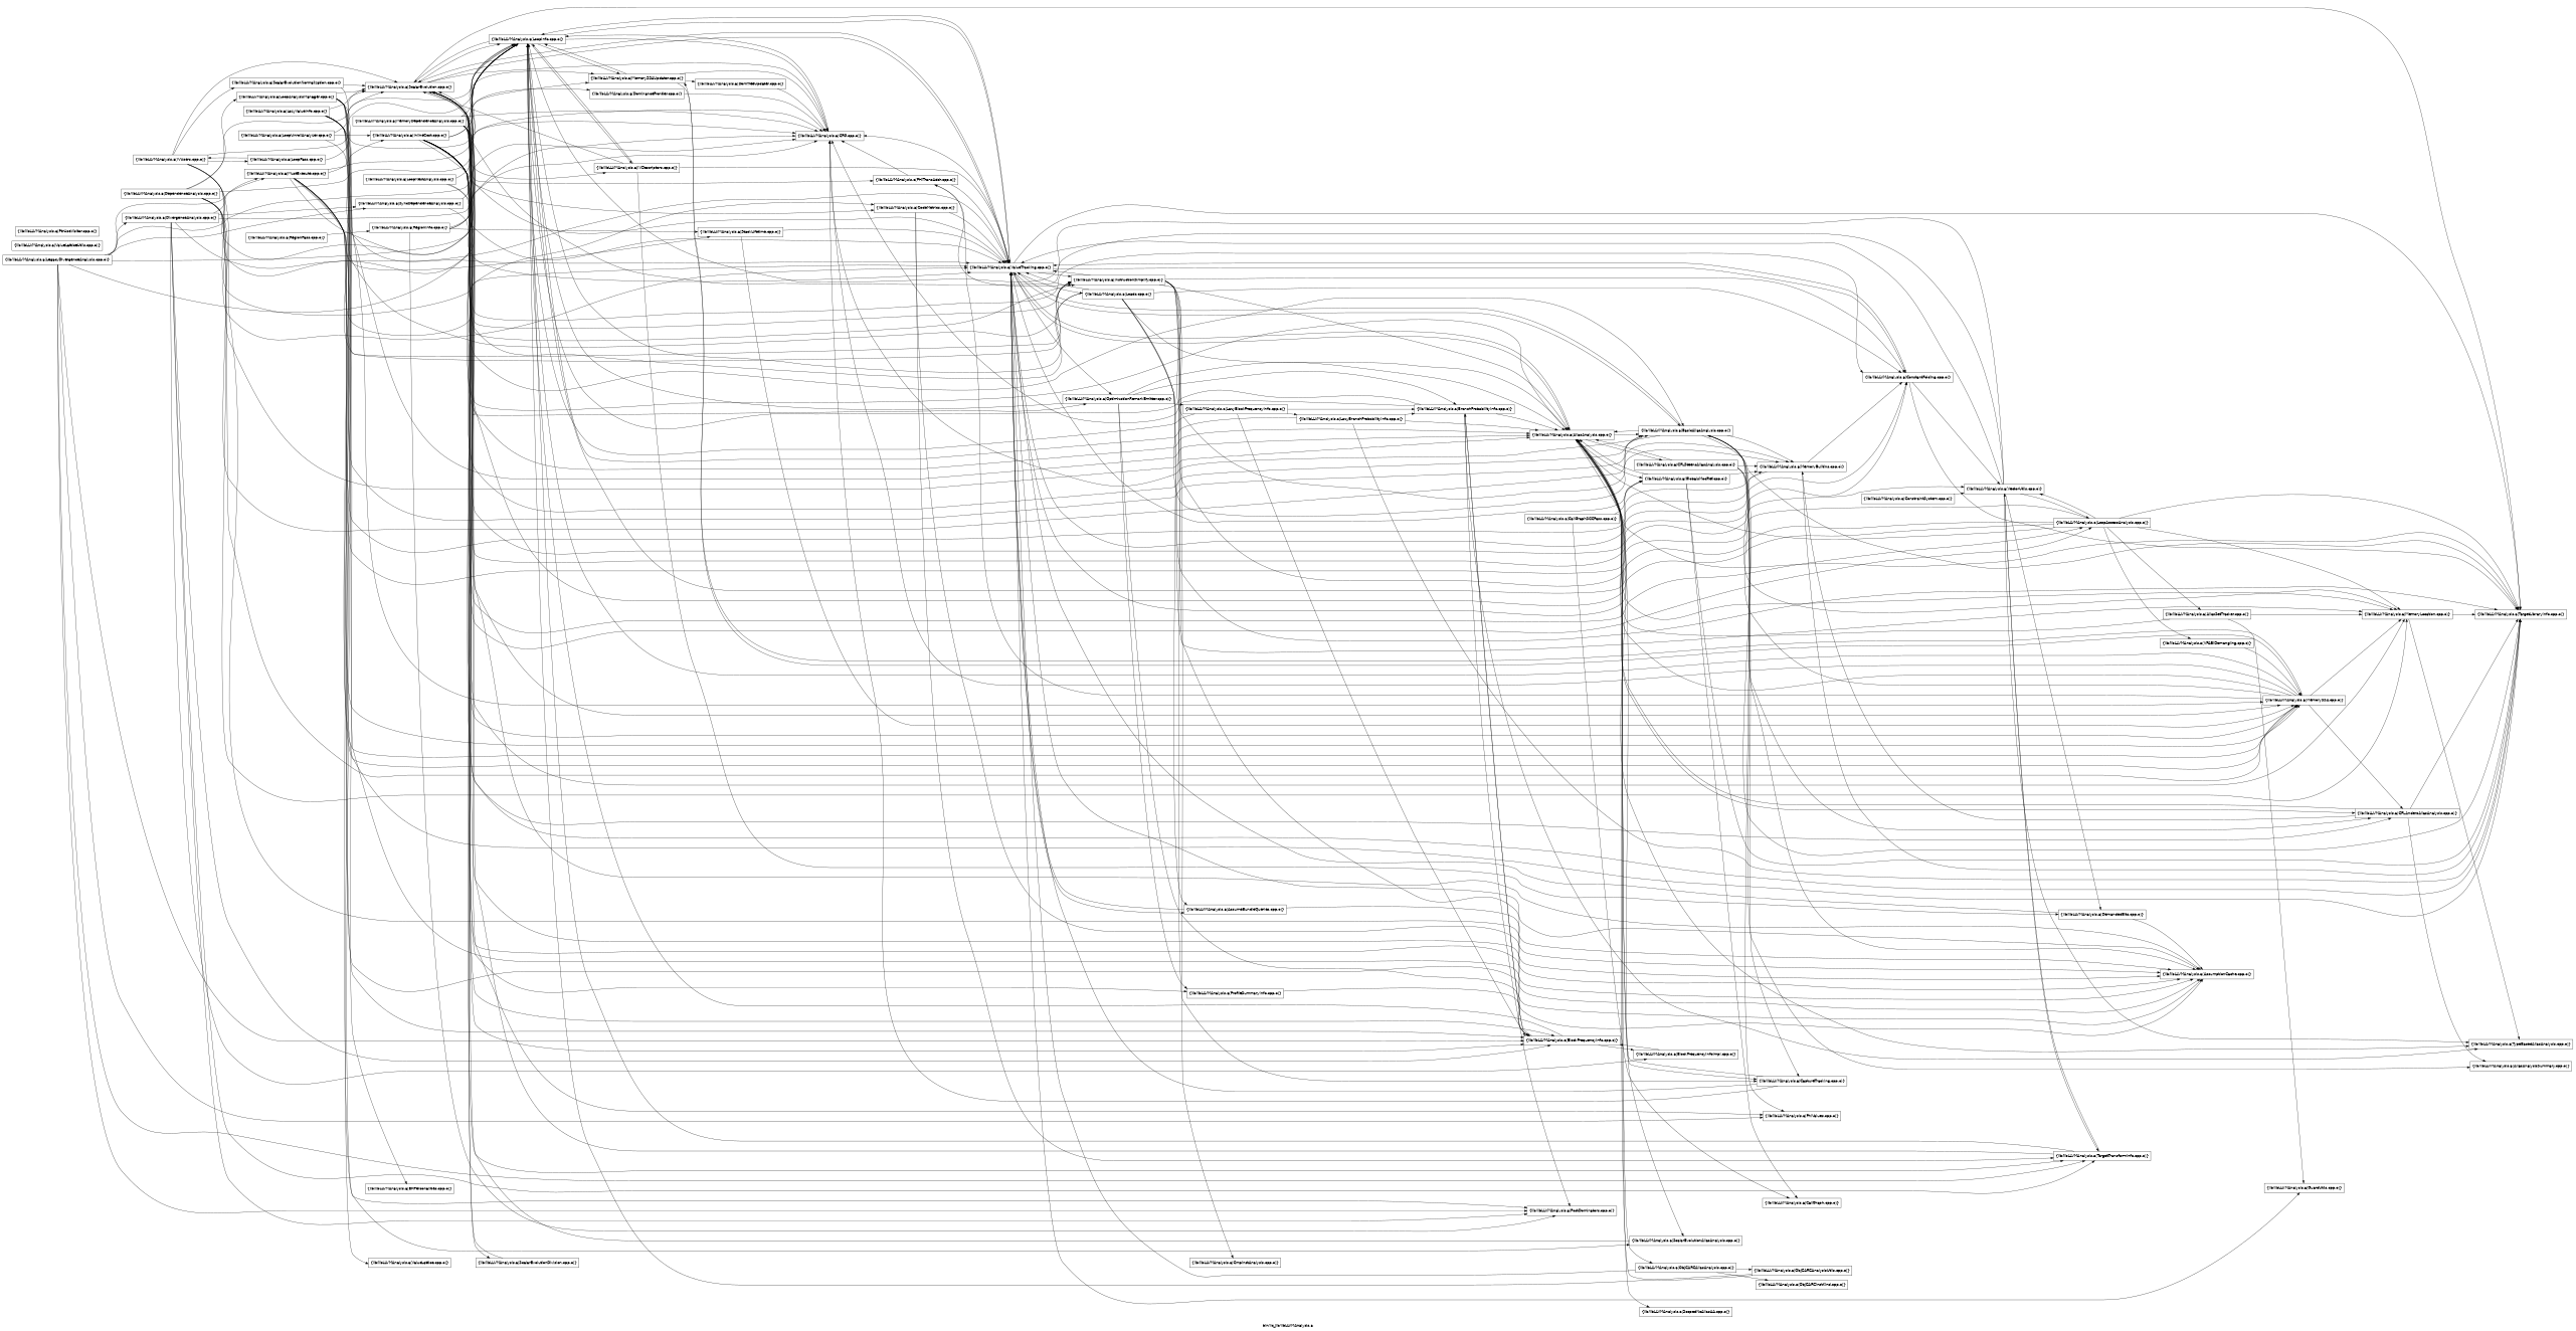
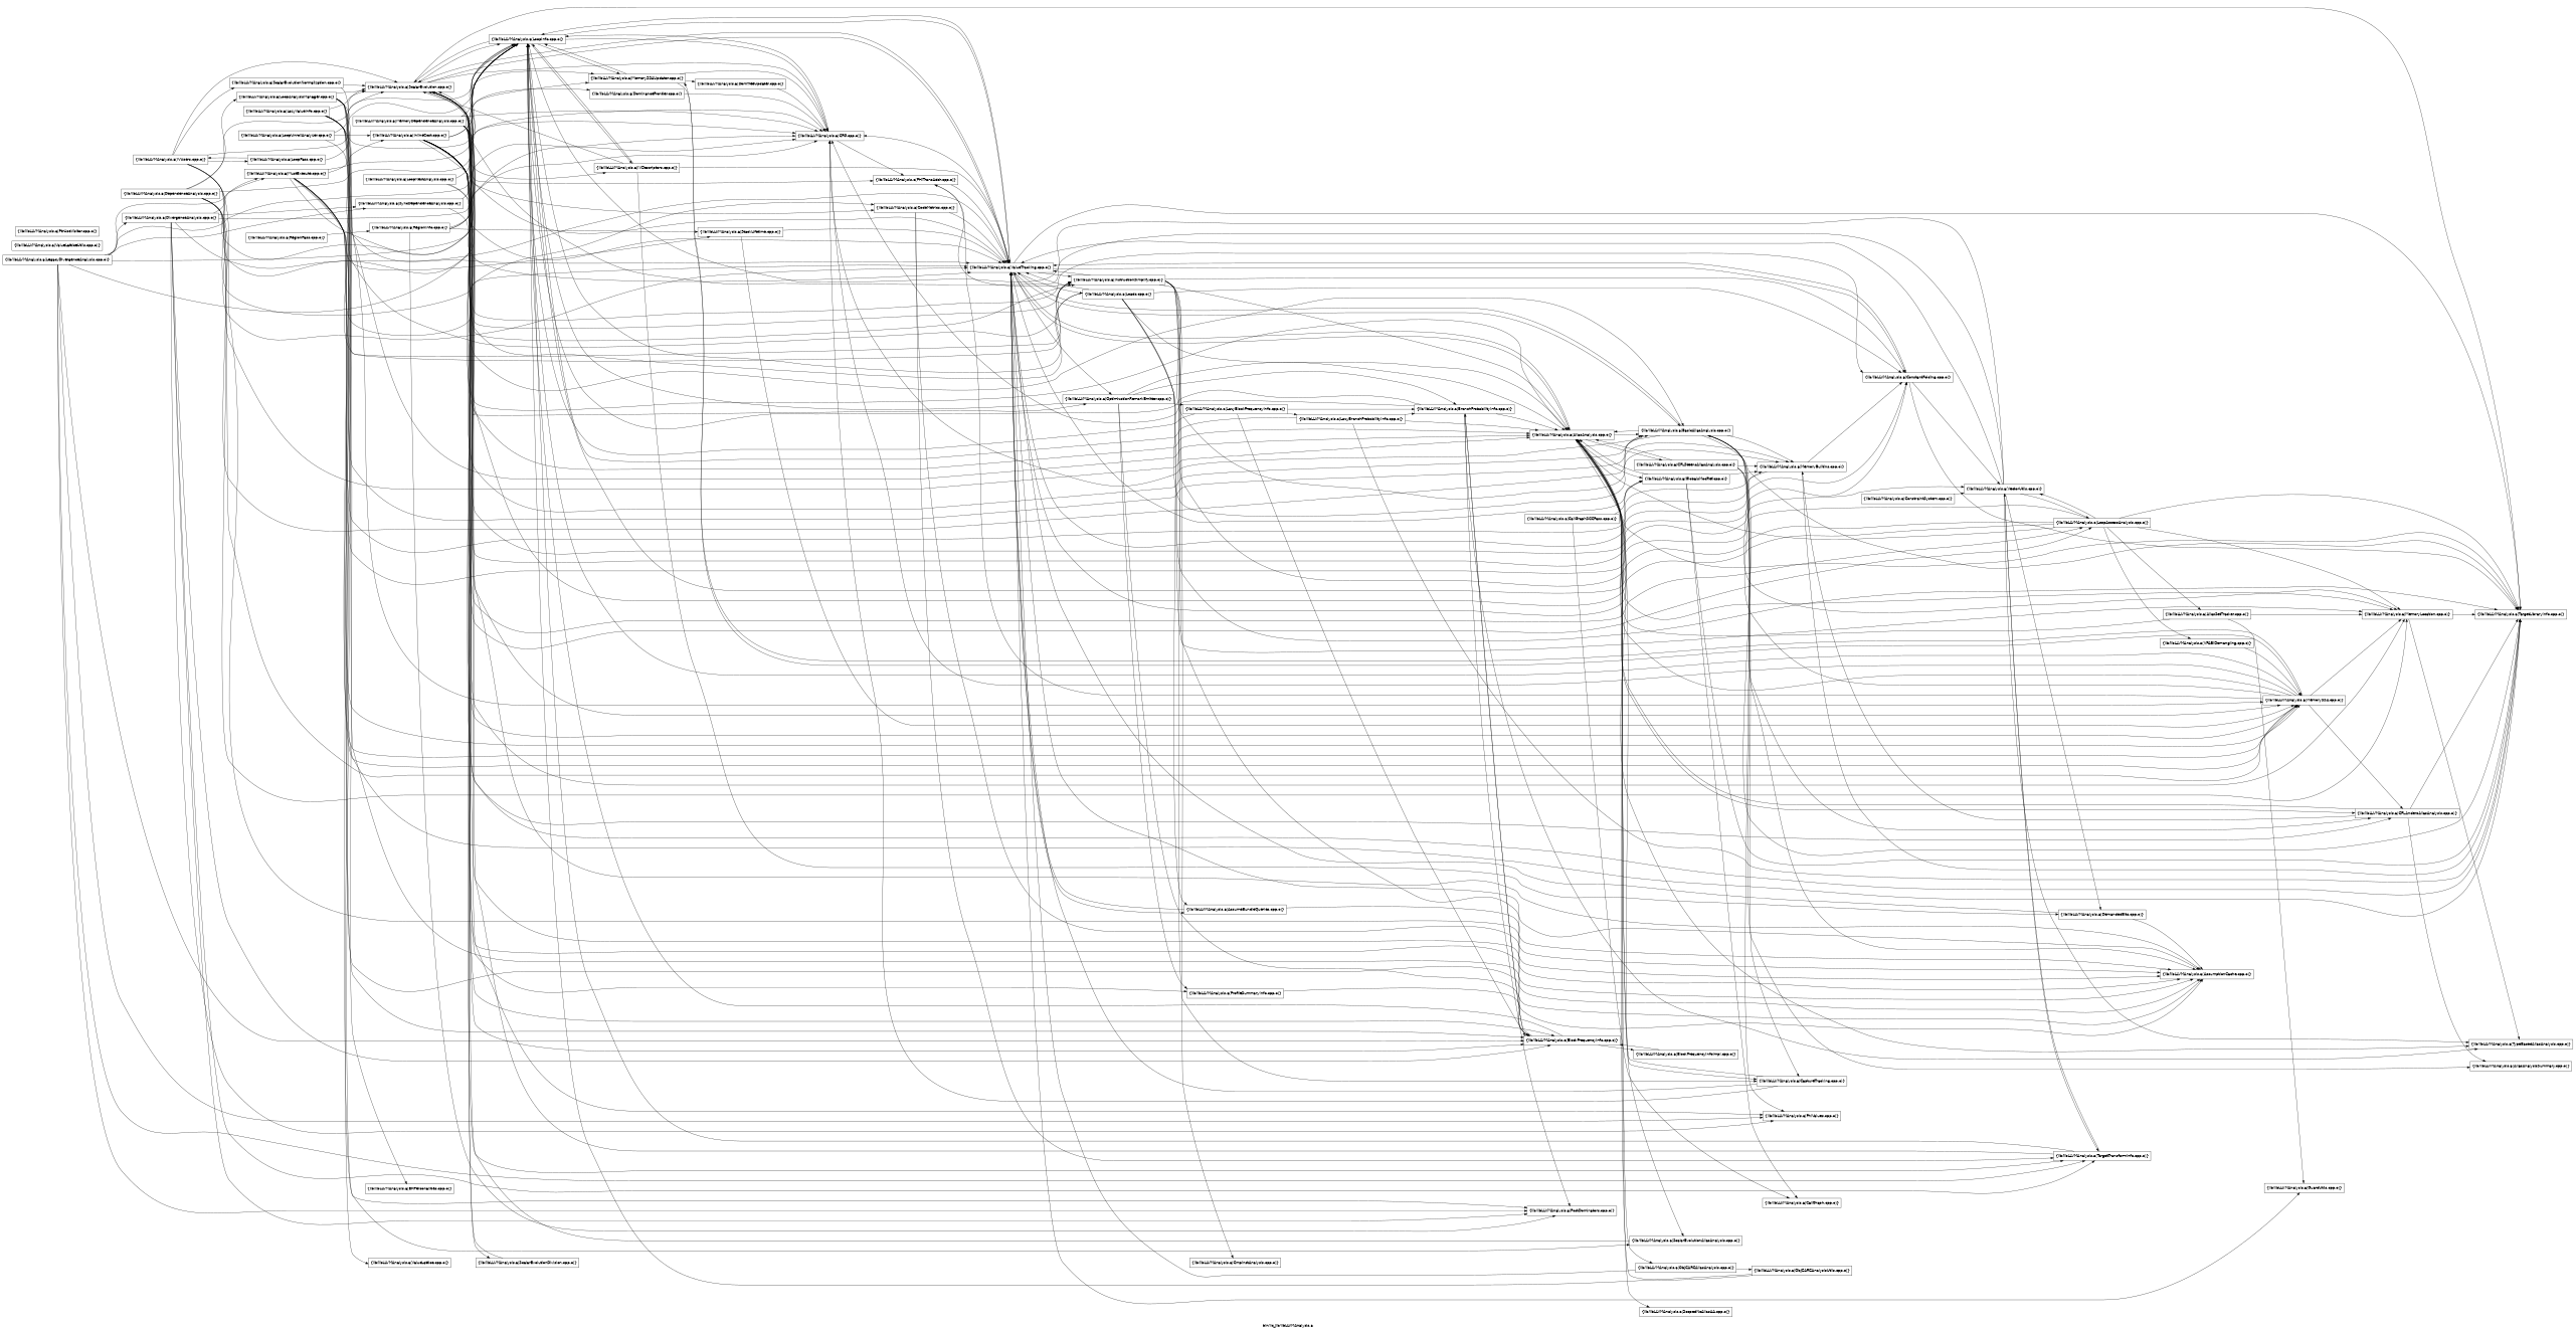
  digraph {
    fontname="DejaVu Sans"
    label="bin/llc_lib/libLLVMAnalysis.a"
    rankdir=LR
    node [fontname="DejaVu Sans" group=0 shape=box]
    edge [fontname="DejaVu Sans"]
    n1 [label="{lib/libLLVMAnalysis.a(TargetLibraryInfo.cpp.o)}"]
    n2 [label="{lib/libLLVMAnalysis.a(EHPersonalities.cpp.o)}"]
    n3 [label="{lib/libLLVMAnalysis.a(VectorUtils.cpp.o)}"]
    n4 [label="{lib/libLLVMAnalysis.a(LoopInfo.cpp.o)}"]
    n5 [label="{lib/libLLVMAnalysis.a(DemandedBits.cpp.o)}"]
    n6 [label="{lib/libLLVMAnalysis.a(ScalarEvolution.cpp.o)}"]
    n7 [label="{lib/libLLVMAnalysis.a(TargetTransformInfo.cpp.o)}"]
    n8 [label="{lib/libLLVMAnalysis.a(TypeBasedAliasAnalysis.cpp.o)}"]
    n9 [label="{lib/libLLVMAnalysis.a(ValueTracking.cpp.o)}"]
    n10 [label="{lib/libLLVMAnalysis.a(LoopAccessAnalysis.cpp.o)}"]
    n11 [label="{lib/libLLVMAnalysis.a(CFG.cpp.o)}"]
    n12 [label="{lib/libLLVMAnalysis.a(IVDescriptors.cpp.o)}"]
    n13 [label="{lib/libLLVMAnalysis.a(MemorySSAUpdater.cpp.o)}"]
    n14 [label="{lib/libLLVMAnalysis.a(AssumptionCache.cpp.o)}"]
    n15 [label="{lib/libLLVMAnalysis.a(AliasAnalysis.cpp.o)}"]
    n16 [label="{lib/libLLVMAnalysis.a(BasicAliasAnalysis.cpp.o)}"]
    n17 [label="{lib/libLLVMAnalysis.a(ConstantFolding.cpp.o)}"]
    n18 [label="{lib/libLLVMAnalysis.a(InstructionSimplify.cpp.o)}"]
    n19 [label="{lib/libLLVMAnalysis.a(ScalarEvolutionDivision.cpp.o)}"]
    n20 [label="{lib/libLLVMAnalysis.a(Loads.cpp.o)}"]
    n21 [label="{lib/libLLVMAnalysis.a(AssumeBundleQueries.cpp.o)}"]
    n22 [label="{lib/libLLVMAnalysis.a(OptimizationRemarkEmitter.cpp.o)}"]
    n23 [label="{lib/libLLVMAnalysis.a(GuardUtils.cpp.o)}"]
    n24 [label="{lib/libLLVMAnalysis.a(MemoryLocation.cpp.o)}"]
    n25 [label="{lib/libLLVMAnalysis.a(AliasSetTracker.cpp.o)}"]
    n26 [label="{lib/libLLVMAnalysis.a(VFABIDemangling.cpp.o)}"]
    n27 [label="{lib/libLLVMAnalysis.a(MemorySSA.cpp.o)}"]
    n28 [label="{lib/libLLVMAnalysis.a(DomTreeUpdater.cpp.o)}"]
    n29 [label="{lib/libLLVMAnalysis.a(CFLAndersAliasAnalysis.cpp.o)}"]
    n30 [label="{lib/libLLVMAnalysis.a(CFLSteensAliasAnalysis.cpp.o)}"]
    n31 [label="{lib/libLLVMAnalysis.a(CaptureTracking.cpp.o)}"]
    n32 [label="{lib/libLLVMAnalysis.a(GlobalsModRef.cpp.o)}"]
    n33 [label="{lib/libLLVMAnalysis.a(ObjCARCAliasAnalysis.cpp.o)}"]
    n34 [label="{lib/libLLVMAnalysis.a(ScalarEvolutionAliasAnalysis.cpp.o)}"]
    n35 [label="{lib/libLLVMAnalysis.a(ScopedNoAliasAA.cpp.o)}"]
    n36 [label="{lib/libLLVMAnalysis.a(MemoryBuiltins.cpp.o)}"]
    n37 [label="{lib/libLLVMAnalysis.a(PhiValues.cpp.o)}"]
    n38 [label="{lib/libLLVMAnalysis.a(CmpInstAnalysis.cpp.o)}"]
    n39 [label="{lib/libLLVMAnalysis.a(PHITransAddr.cpp.o)}"]
    n40 [label="{lib/libLLVMAnalysis.a(ProfileSummaryInfo.cpp.o)}"]
    n41 [label="{lib/libLLVMAnalysis.a(BlockFrequencyInfo.cpp.o)}"]
    n42 [label="{lib/libLLVMAnalysis.a(BranchProbabilityInfo.cpp.o)}"]
    n43 [label="{lib/libLLVMAnalysis.a(LazyBlockFrequencyInfo.cpp.o)}"]
    n44 [label="{lib/libLLVMAnalysis.a(AliasAnalysisSummary.cpp.o)}"]
    n45 [label="{lib/libLLVMAnalysis.a(CallGraph.cpp.o)}"]
    n46 [label="{lib/libLLVMAnalysis.a(ObjCARCAnalysisUtils.cpp.o)}"]
-   n47 [label="{lib/libLLVMAnalysis.a(ObjCARCInstKind.cpp.o)}"]
    n48 [label="{lib/libLLVMAnalysis.a(BlockFrequencyInfoImpl.cpp.o)}"]
    n49 [label="{lib/libLLVMAnalysis.a(PostDominators.cpp.o)}"]
    n50 [label="{lib/libLLVMAnalysis.a(LazyBranchProbabilityInfo.cpp.o)}"]
    n51 [label="{lib/libLLVMAnalysis.a(DominanceFrontier.cpp.o)}"]
    n52 [label="{lib/libLLVMAnalysis.a(IVUsers.cpp.o)}"]
    n53 [label="{lib/libLLVMAnalysis.a(LoopPass.cpp.o)}"]
    n54 [label="{lib/libLLVMAnalysis.a(ScalarEvolutionNormalization.cpp.o)}"]
    n55 [label="{lib/libLLVMAnalysis.a(CodeMetrics.cpp.o)}"]
    n56 [label="{lib/libLLVMAnalysis.a(MemoryDependenceAnalysis.cpp.o)}"]
    n57 [label="{lib/libLLVMAnalysis.a(StackLifetime.cpp.o)}"]
    n58 [label="{lib/libLLVMAnalysis.a(InlineCost.cpp.o)}"]
    n59 [label="{lib/libLLVMAnalysis.a(CallGraphSCCPass.cpp.o)}"]
    n60 [label="{lib/libLLVMAnalysis.a(LoopAnalysisManager.cpp.o)}"]
    n61 [label="{lib/libLLVMAnalysis.a(LazyValueInfo.cpp.o)}"]
    n62 [label="{lib/libLLVMAnalysis.a(ValueLattice.cpp.o)}"]
    n63 [label="{lib/libLLVMAnalysis.a(ConstraintSystem.cpp.o)}"]
    n64 [label="{lib/libLLVMAnalysis.a(MustExecute.cpp.o)}"]
    n65 [label="{lib/libLLVMAnalysis.a(DependenceAnalysis.cpp.o)}"]
    n66 [label="{lib/libLLVMAnalysis.a(LoopNestAnalysis.cpp.o)}"]
    n67 [label="{lib/libLLVMAnalysis.a(LoopUnrollAnalyzer.cpp.o)}"]
    n68 [label="{lib/libLLVMAnalysis.a(LegacyDivergenceAnalysis.cpp.o)}"]
    n69 [label="{lib/libLLVMAnalysis.a(SyncDependenceAnalysis.cpp.o)}"]
    n70 [label="{lib/libLLVMAnalysis.a(DivergenceAnalysis.cpp.o)}"]
    n71 [label="{lib/libLLVMAnalysis.a(ValueLatticeUtils.cpp.o)}"]
    n72 [label="{lib/libLLVMAnalysis.a(PtrUseVisitor.cpp.o)}"]
    n73 [label="{lib/libLLVMAnalysis.a(RegionInfo.cpp.o)}"]
    n74 [label="{lib/libLLVMAnalysis.a(RegionPass.cpp.o)}"]
    n3 -> n4
    n3 -> n5
    n3 -> n6
    n3 -> n7
    n3 -> n8
    n3 -> n9
    n3 -> n10
    n4 -> n6
    n4 -> n9
    n4 -> n11
    n4 -> n12
    n4 -> n13
    n5 -> n9
    n5 -> n14
    n6 -> n1
    n6 -> n4
    n6 -> n9
    n6 -> n11
    n6 -> n14
    n6 -> n15
    n6 -> n16
    n6 -> n17
    n6 -> n18
    n6 -> n19
    n7 -> n3
    n7 -> n4
    n7 -> n6
    n9 -> n1
    n9 -> n4
    n9 -> n6
    n9 -> n11
    n9 -> n14
    n9 -> n15
    n9 -> n16
    n9 -> n17
    n9 -> n18
    n9 -> n20
    n9 -> n21
    n9 -> n22
    n9 -> n23
    n10 -> n1
    n10 -> n3
    n10 -> n4
    n10 -> n6
    n10 -> n9
    n10 -> n15
    n10 -> n24
    n10 -> n25
    n10 -> n26
    n11 -> n4
    n12 -> n4
    n12 -> n5
    n12 -> n6
    n12 -> n9
    n13 -> n4
    n13 -> n11
    n13 -> n27
    n13 -> n28
    n15 -> n1
    n15 -> n8
    n15 -> n9
    n15 -> n16
    n15 -> n24
    n15 -> n29
    n15 -> n30
    n15 -> n31
    n15 -> n32
    n15 -> n33
    n15 -> n34
    n15 -> n35
    n16 -> n1
    n16 -> n9
    n16 -> n11
    n16 -> n14
    n16 -> n15
    n16 -> n24
    n16 -> n31
    n16 -> n36
    n16 -> n37
    n17 -> n1
    n17 -> n3
    n17 -> n9
    n18 -> n1
    n18 -> n3
    n18 -> n9
    n18 -> n14
    n18 -> n15
    n18 -> n17
    n18 -> n31
    n18 -> n36
    n18 -> n38
    n19 -> n6
    n20 -> n4
    n20 -> n6
    n20 -> n9
    n20 -> n15
    n20 -> n17
    n20 -> n21
    n20 -> n24
    n20 -> n36
    n21 -> n9
    n21 -> n14
    n22 -> n4
    n22 -> n15
    n22 -> n40
    n22 -> n41
    n22 -> n42
    n22 -> n43
    n24 -> n1
    n24 -> n8
    n25 -> n15
    n25 -> n23
    n25 -> n24
    n26 -> n27
    n27 -> n4
    n27 -> n11
    n27 -> n13
    n27 -> n15
    n27 -> n16
    n27 -> n24
    n27 -> n29
    n27 -> n39
    n28 -> n11
    n29 -> n1
    n29 -> n15
    n29 -> n36
    n29 -> n44
    n30 -> n1
    n30 -> n15
    n30 -> n29
    n30 -> n36
    n30 -> n44
    n31 -> n9
    n31 -> n11
    n31 -> n15
    n32 -> n1
    n32 -> n9
    n32 -> n15
    n32 -> n36
    n32 -> n45
    n33 -> n9
    n33 -> n46
-   n33 -> n47
    n34 -> n6
    n36 -> n1
    n36 -> n9
    n36 -> n17
    n39 -> n9
-   n39 -> n11
+   n11 -> n39
    n39 -> n18
    n40 -> n41
    n41 -> n4
    n41 -> n42
    n41 -> n48
    n42 -> n4
    n42 -> n8
    n42 -> n11
    n42 -> n15
    n42 -> n41
    n42 -> n49
    n43 -> n4
    n43 -> n41
    n43 -> n42
    n43 -> n50
    n46 -> n4
    n46 -> n15
    n48 -> n41
    n50 -> n1
    n50 -> n4
    n50 -> n15
    n50 -> n42
    n51 -> n11
    n52 -> n4
    n52 -> n6
    n52 -> n9
    n52 -> n11
    n52 -> n14
    n52 -> n53
    n52 -> n54
    n52 -> n55
    n53 -> n4
    n53 -> n52
    n54 -> n6
    n54 -> n27
    n55 -> n7
    n55 -> n9
    n55 -> n14
    n56 -> n1
    n56 -> n4
    n56 -> n9
    n56 -> n11
    n56 -> n12
    n56 -> n14
    n56 -> n15
    n56 -> n16
    n56 -> n24
    n56 -> n27
    n56 -> n36
    n56 -> n37
    n56 -> n39
    n57 -> n9
    n57 -> n27
    n58 -> n4
    n58 -> n7
    n58 -> n9
    n58 -> n10
    n58 -> n13
    n58 -> n14
    n58 -> n17
    n58 -> n18
    n58 -> n22
    n58 -> n27
    n58 -> n29
    n58 -> n40
    n58 -> n41
    n58 -> n55
    n59 -> n32
    n59 -> n45
    n60 -> n4
    n60 -> n6
    n60 -> n14
    n60 -> n15
    n60 -> n16
    n60 -> n27
    n60 -> n32
    n60 -> n34
    n61 -> n1
    n61 -> n6
    n61 -> n9
    n61 -> n14
    n61 -> n17
    n61 -> n18
    n61 -> n27
    n61 -> n62
    n63 -> n3
    n64 -> n2
    n64 -> n4
    n64 -> n9
    n64 -> n11
    n64 -> n18
    n64 -> n27
    n64 -> n41
    n64 -> n49
    n64 -> n57
    n64 -> n58
    n65 -> n4
    n65 -> n6
    n65 -> n9
    n65 -> n15
    n65 -> n16
    n65 -> n24
    n65 -> n27
    n65 -> n60
    n66 -> n4
    n66 -> n9
    n66 -> n10
    n67 -> n6
    n67 -> n18
    n67 -> n58
    n68 -> n4
    n68 -> n7
    n68 -> n11
    n68 -> n13
    n68 -> n37
    n68 -> n41
    n68 -> n49
    n68 -> n64
    n68 -> n69
    n68 -> n70
    n69 -> n4
    n69 -> n41
    n70 -> n4
    n70 -> n7
    n70 -> n11
-   n70 -> n48
+   n70 -> n37
    n70 -> n41
    n70 -> n49
    n70 -> n64
    n70 -> n69
    n73 -> n4
    n73 -> n11
    n73 -> n49
    n73 -> n51
    n73 -> n57
    n74 -> n73
  }
